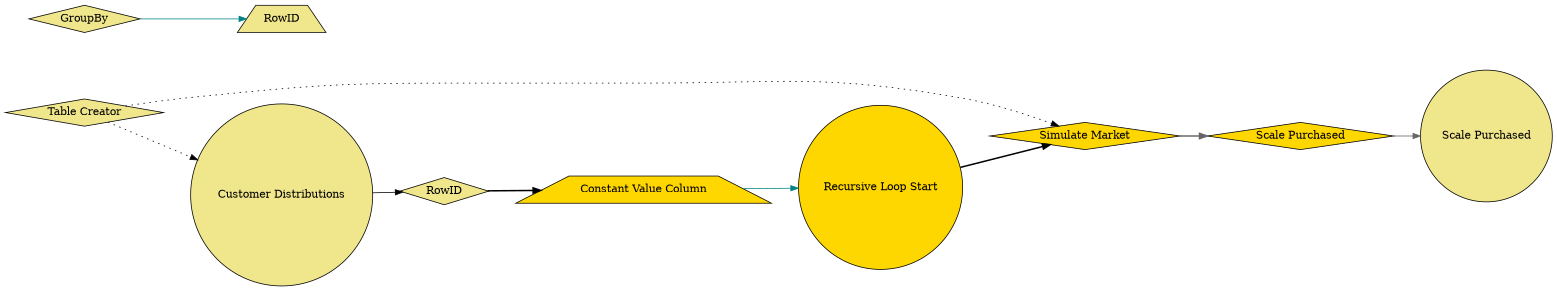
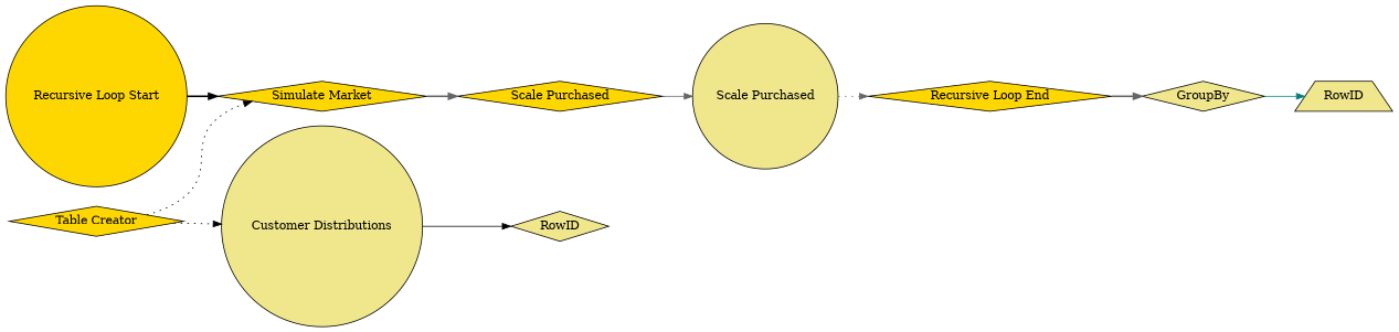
  digraph {
    rankdir=LR
    node [fillcolor=khaki shape=diamond style=filled]
    edge [color=black style=bold]
    n1 [fillcolor=gold label="Recursive Loop Start" shape=circle]
    n2 [fillcolor=gold label="Simulate Market"]
    n3 [fillcolor=gold label="Scale Purchased"]
    n4 [label="Scale Purchased" shape=circle]
+   n5 [fillcolor=gold label="Recursive Loop End"]
    n6 [label=GroupBy]
    n7 [label=RowID shape=trapezium]
-   n8 [fillcolor=gold label="Constant Value Column" shape=trapezium]
-   n9 [label="Table Creator"]
+   n9 [fillcolor=gold label="Table Creator"]
    n10 [label="Customer Distributions" shape=circle]
    n11 [label=RowID]
    n1 -> n2
    n2 -> n3 [color=gray40]
    n3 -> n4 [color=gray40 style=solid]
+   n4 -> n5 [color=gray40 style=dotted]
+   n5 -> n6 [color=gray40]
    n6 -> n7 [color=teal style=solid]
-   n8 -> n1 [color=teal style=solid]
    n9 -> n2 [style=dotted]
    n9 -> n10 [style=dotted]
    n10 -> n11 [style=solid]
-   n11 -> n8
  }
